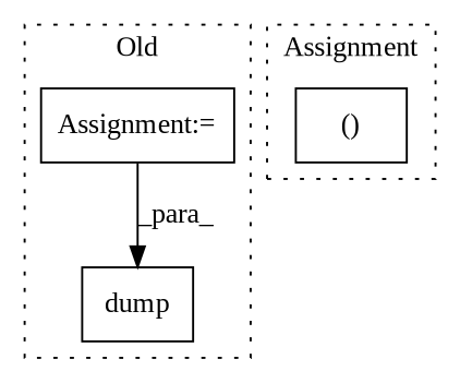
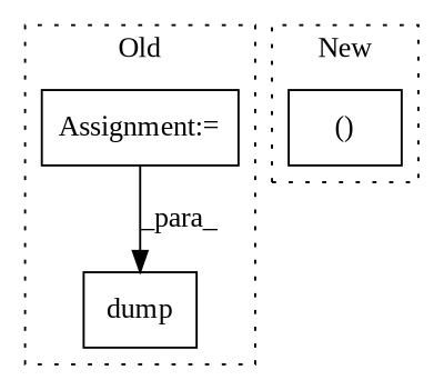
  digraph {
    fontname="Liberation Serif"
    node [shape=box fontname="Liberation Serif"]
    n1 [a=32 l="5,1" label=dump s="2558,2588"]
    n2 [a=7 l=3 label="Assignment:=" s=775]
    n3 [a=106 l=33 label="()" s=1096]
    subgraph cluster_1 {
      label=Old
      style=dotted
      n1
      n2
    }
    subgraph cluster_2 {
-     label=Assignment
+     label=New
      style=dotted
      n3
    }
    n2 -> n1 [label=_para_ fontname="Liberation Serif"]
  }
